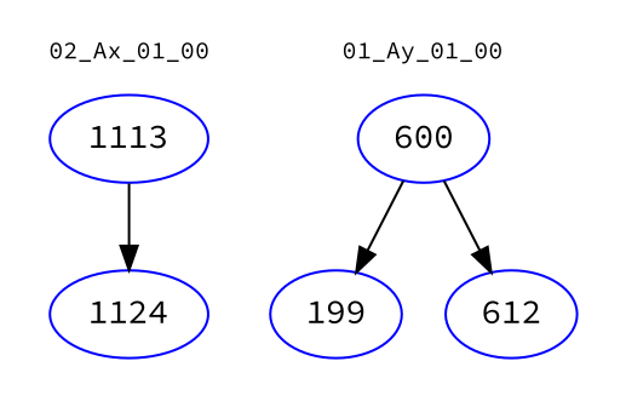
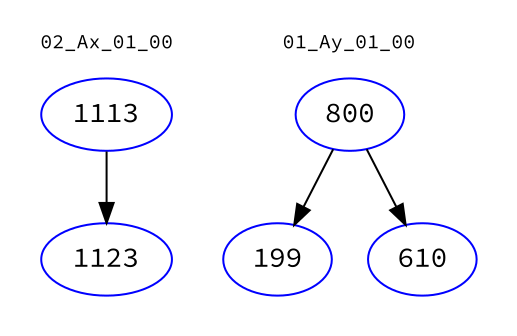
  digraph {
    fontname="Source Code Pro"
    node [color=blue fontname="Source Code Pro"]
    edge [color=black fontname="Source Code Pro"]
    n1 [label=1113]
-   n2 [label=1124]
-   n3 [label=600]
+   n2 [label=1123]
+   n3 [label=800]
    n4 [label=199]
-   n5 [label=612]
+   n5 [label=610]
    subgraph cluster_1 {
      color=white
      fontsize=10
      label="02_Ax_01_00"
      n1
      n2
    }
    subgraph cluster_2 {
      color=white
      fontsize=10
      label="01_Ay_01_00"
      n3
      n4
      n5
    }
    n1 -> n2
    n3 -> n4
    n3 -> n5
  }
